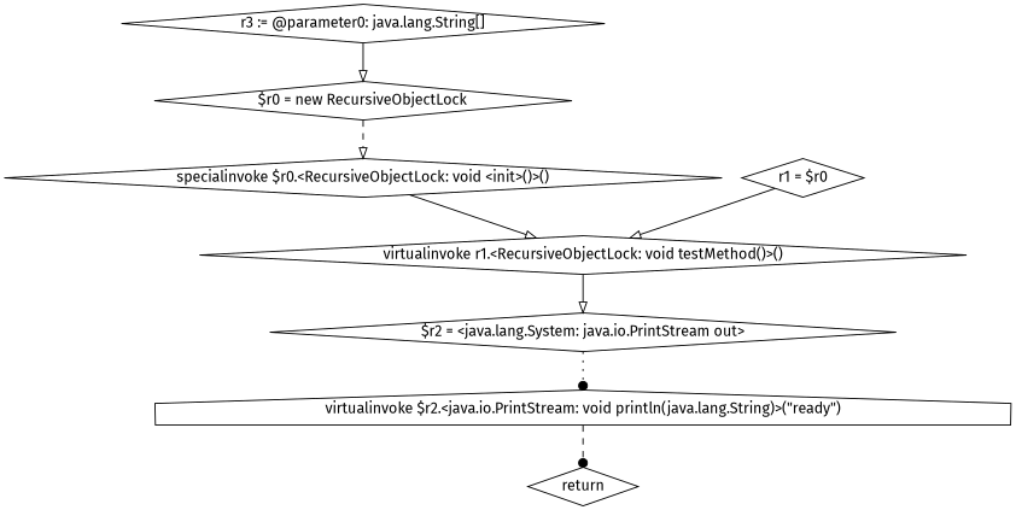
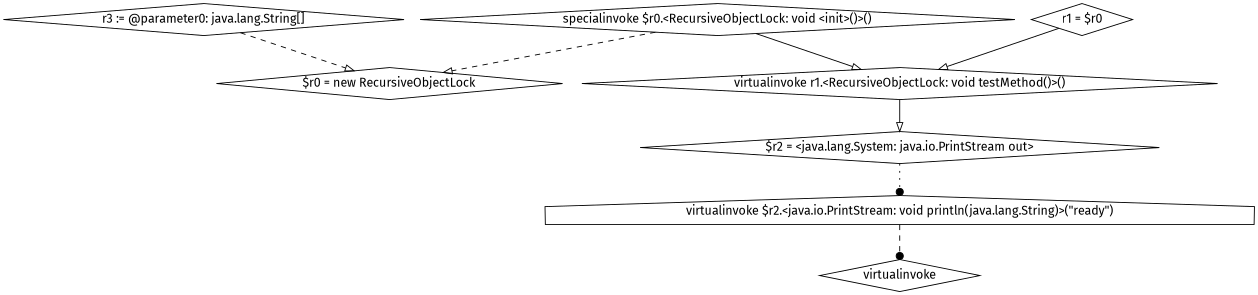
  digraph {
    fontname="Fira Sans"
    node [fontname="Fira Sans" shape=diamond]
    edge [arrowhead=onormal fontname="Fira Sans" style=solid]
    "r3 := @parameter0: java.lang.String[]"
    "$r0 = new RecursiveObjectLock"
    "specialinvoke $r0.<RecursiveObjectLock: void <init>()>()"
    "virtualinvoke r1.<RecursiveObjectLock: void testMethod()>()"
    "r1 = $r0"
    "$r2 = <java.lang.System: java.io.PrintStream out>"
    "virtualinvoke $r2.<java.io.PrintStream: void println(java.lang.String)>(\"ready\")" [shape=house]
-   return
-   "r3 := @parameter0: java.lang.String[]" -> "$r0 = new RecursiveObjectLock"
-   "$r0 = new RecursiveObjectLock" -> "specialinvoke $r0.<RecursiveObjectLock: void <init>()>()" [style=dashed]
+   return [label=virtualinvoke]
+   "r3 := @parameter0: java.lang.String[]" -> "$r0 = new RecursiveObjectLock" [style=dashed]
+   "specialinvoke $r0.<RecursiveObjectLock: void <init>()>()" -> "$r0 = new RecursiveObjectLock" [style=dashed]
    "specialinvoke $r0.<RecursiveObjectLock: void <init>()>()" -> "virtualinvoke r1.<RecursiveObjectLock: void testMethod()>()"
    "virtualinvoke r1.<RecursiveObjectLock: void testMethod()>()" -> "$r2 = <java.lang.System: java.io.PrintStream out>"
    "r1 = $r0" -> "virtualinvoke r1.<RecursiveObjectLock: void testMethod()>()"
    "$r2 = <java.lang.System: java.io.PrintStream out>" -> "virtualinvoke $r2.<java.io.PrintStream: void println(java.lang.String)>(\"ready\")" [arrowhead=dot style=dotted]
    "virtualinvoke $r2.<java.io.PrintStream: void println(java.lang.String)>(\"ready\")" -> return [arrowhead=dot style=dashed]
  }
